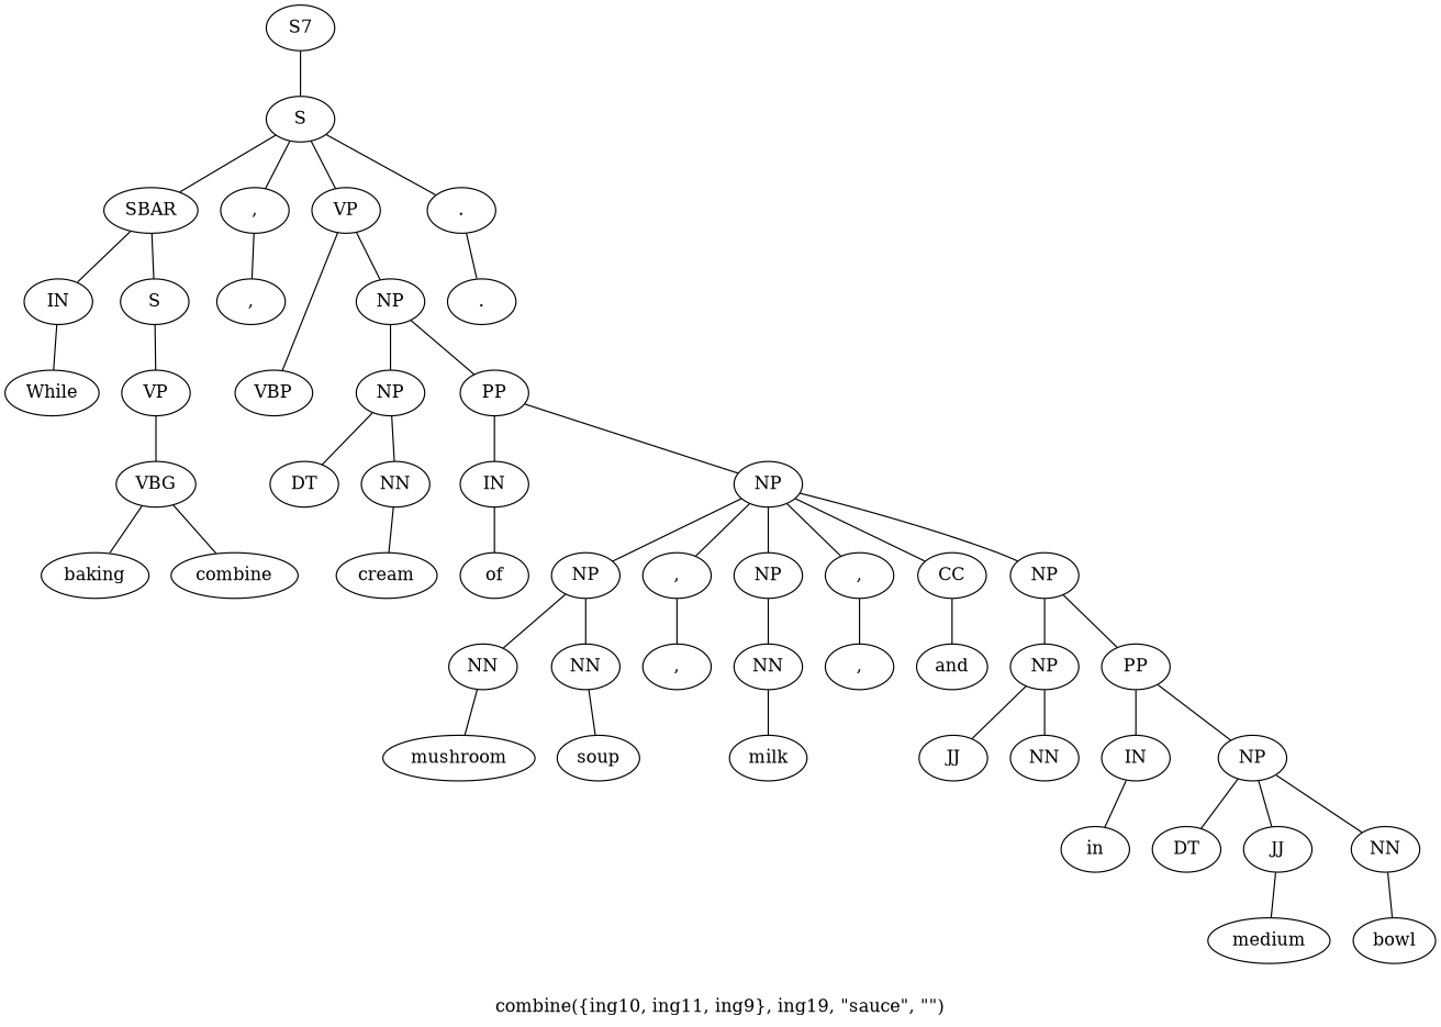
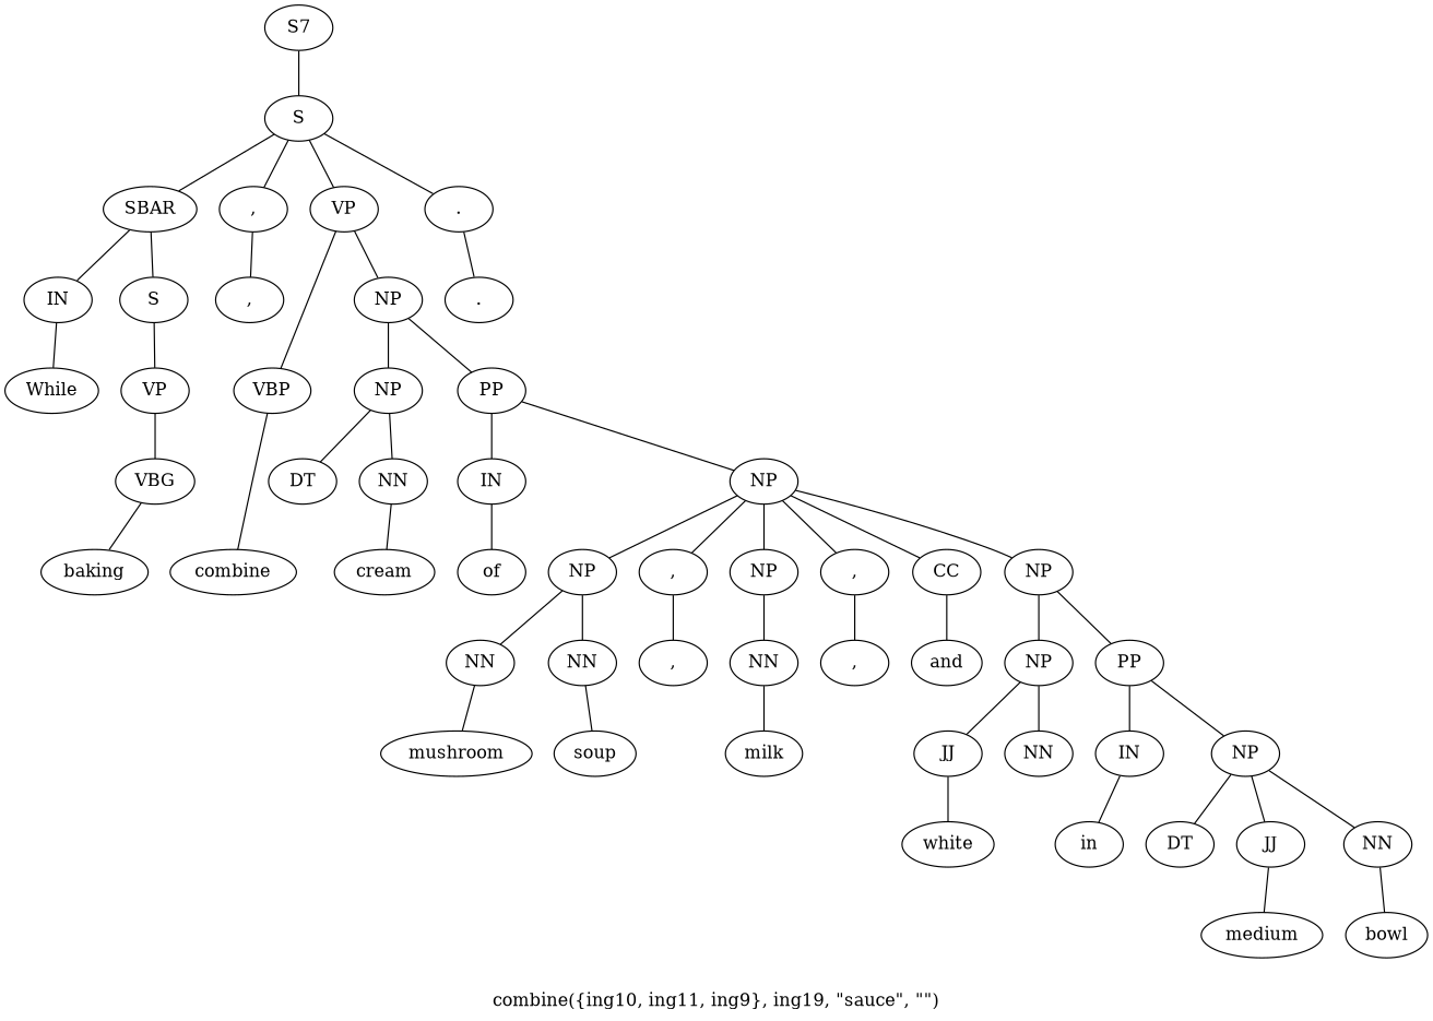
  graph {
    label="combine({ing10, ing11, ing9}, ing19, \"sauce\", \"\")"
    n1 [label=S7]
    n2 [label=S]
    n3 [label=SBAR]
    n4 [label=","]
    n5 [label=VP]
    n6 [label="."]
    n7 [label=IN]
    n8 [label=S]
    n9 [label=","]
    n10 [label=VBP]
    n11 [label=NP]
    n12 [label="."]
    n13 [label=While]
    n14 [label=VP]
    n15 [label=VBG]
    n16 [label=baking]
    n17 [label=combine]
    n18 [label=NP]
    n19 [label=PP]
    n20 [label=DT]
    n21 [label=NN]
    n22 [label=IN]
    n23 [label=NP]
    n24 [label=cream]
    n25 [label=of]
    n26 [label=NP]
    n27 [label=","]
    n28 [label=NP]
    n29 [label=","]
    n30 [label=CC]
    n31 [label=NP]
    n32 [label=NN]
    n33 [label=NN]
    n34 [label=","]
    n35 [label=NN]
    n36 [label=","]
    n37 [label=and]
    n38 [label=NP]
    n39 [label=PP]
    n40 [label=mushroom]
    n41 [label=soup]
    n42 [label=milk]
    n43 [label=JJ]
    n44 [label=NN]
    n45 [label=IN]
    n46 [label=NP]
+   n47 [label=white]
    n48 [label=in]
    n49 [label=DT]
    n50 [label=JJ]
    n51 [label=NN]
    n52 [label=medium]
    n53 [label=bowl]
    n1 -- n2
    n2 -- n3
    n2 -- n4
    n2 -- n5
    n2 -- n6
    n3 -- n7
    n3 -- n8
    n4 -- n9
    n5 -- n10
    n5 -- n11
    n6 -- n12
    n7 -- n13
    n8 -- n14
-   n15 -- n17
+   n10 -- n17
    n11 -- n18
    n11 -- n19
    n14 -- n15
    n15 -- n16
    n18 -- n20
    n18 -- n21
    n19 -- n22
    n19 -- n23
    n21 -- n24
    n22 -- n25
    n23 -- n26
    n23 -- n27
    n23 -- n28
    n23 -- n29
    n23 -- n30
    n23 -- n31
    n26 -- n32
    n26 -- n33
    n27 -- n34
    n28 -- n35
    n29 -- n36
    n30 -- n37
    n31 -- n38
    n31 -- n39
    n32 -- n40
    n33 -- n41
    n35 -- n42
    n38 -- n43
    n38 -- n44
    n39 -- n45
    n39 -- n46
+   n43 -- n47
    n45 -- n48
    n46 -- n49
    n46 -- n50
    n46 -- n51
    n50 -- n52
    n51 -- n53
  }
